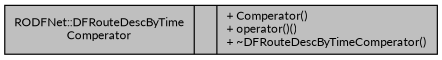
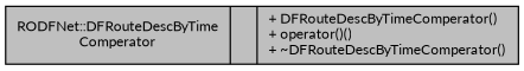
  digraph {
    rankdir=LR
    fontname=Lato
-   n1 [color=black fillcolor=grey75 fontcolor=black fontname=Lato fontsize=10 height=0.2 label="{RODFNet::DFRouteDescByTime\lComperator\n||+ Comperator()\l+ operator()()\l+ ~DFRouteDescByTimeComperator()\l}" shape=record style=filled width=0.4]
+   n1 [color=black fillcolor=grey75 fontcolor=black fontname=Lato fontsize=10 height=0.2 label="{RODFNet::DFRouteDescByTime\lComperator\n||+ DFRouteDescByTimeComperator()\l+ operator()()\l+ ~DFRouteDescByTimeComperator()\l}" shape=record style=filled width=0.4]
  }
